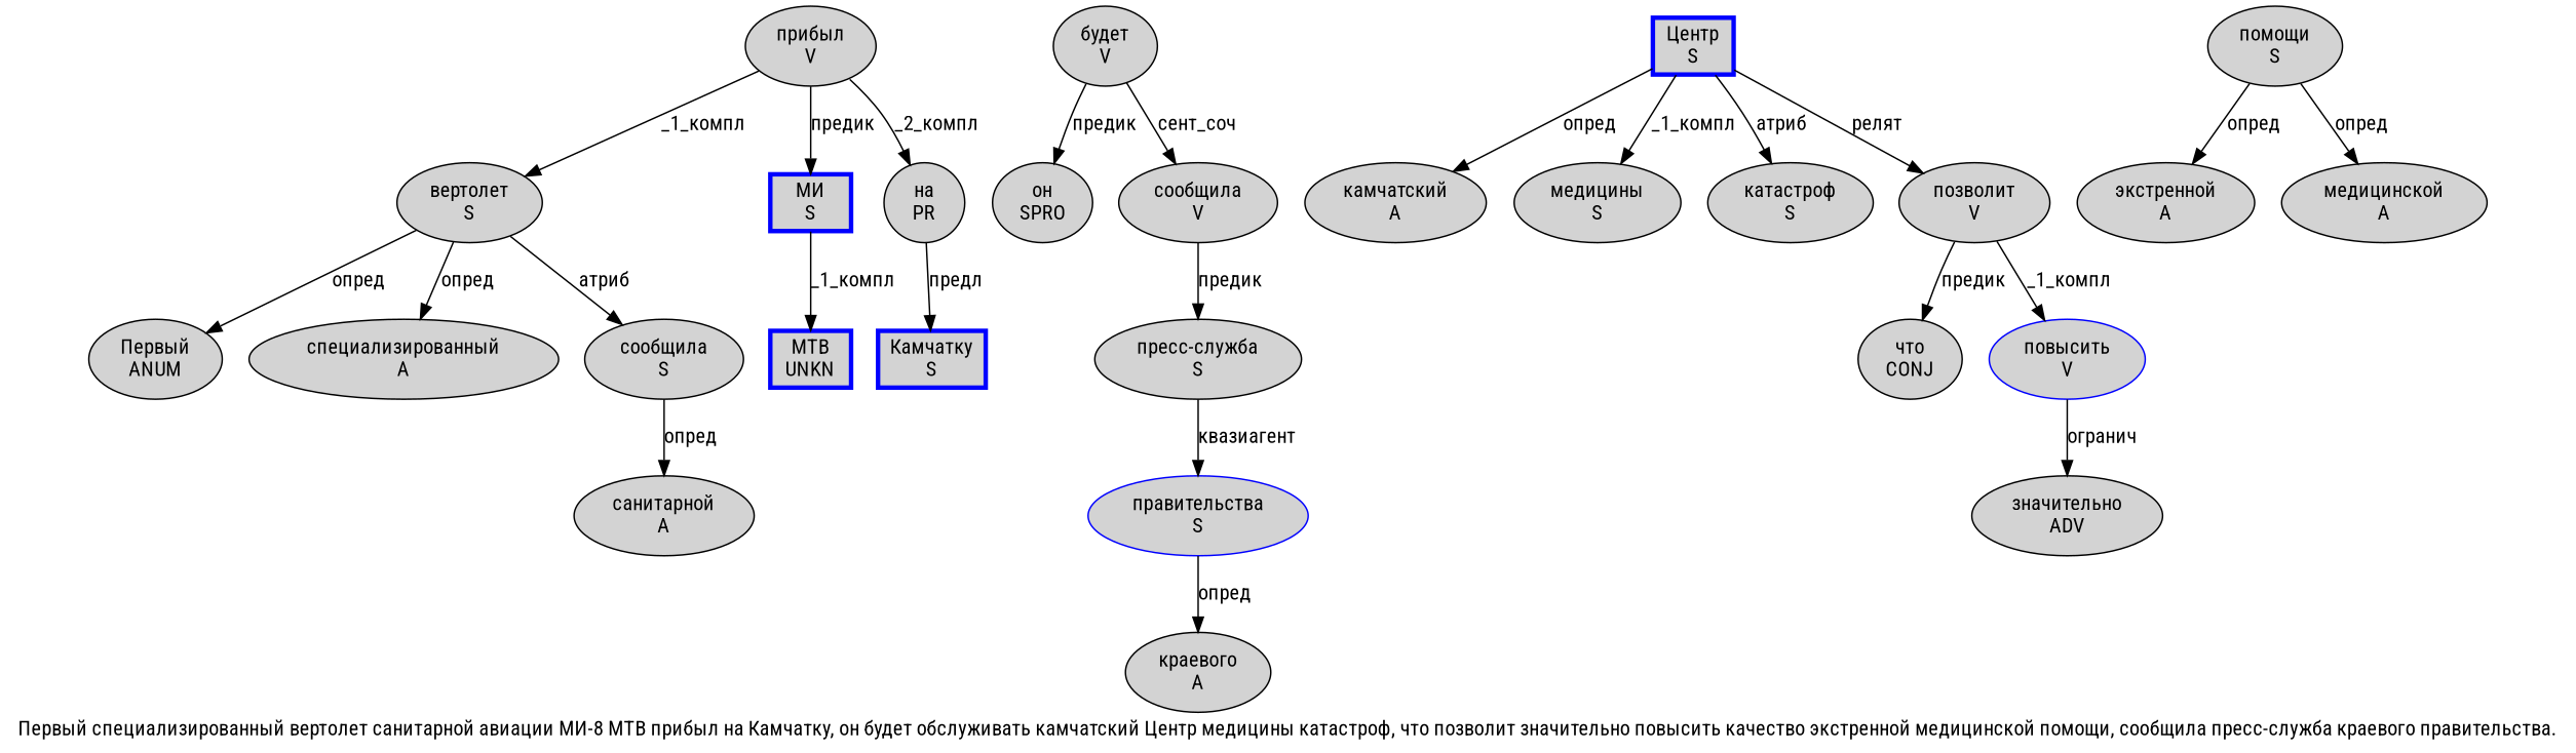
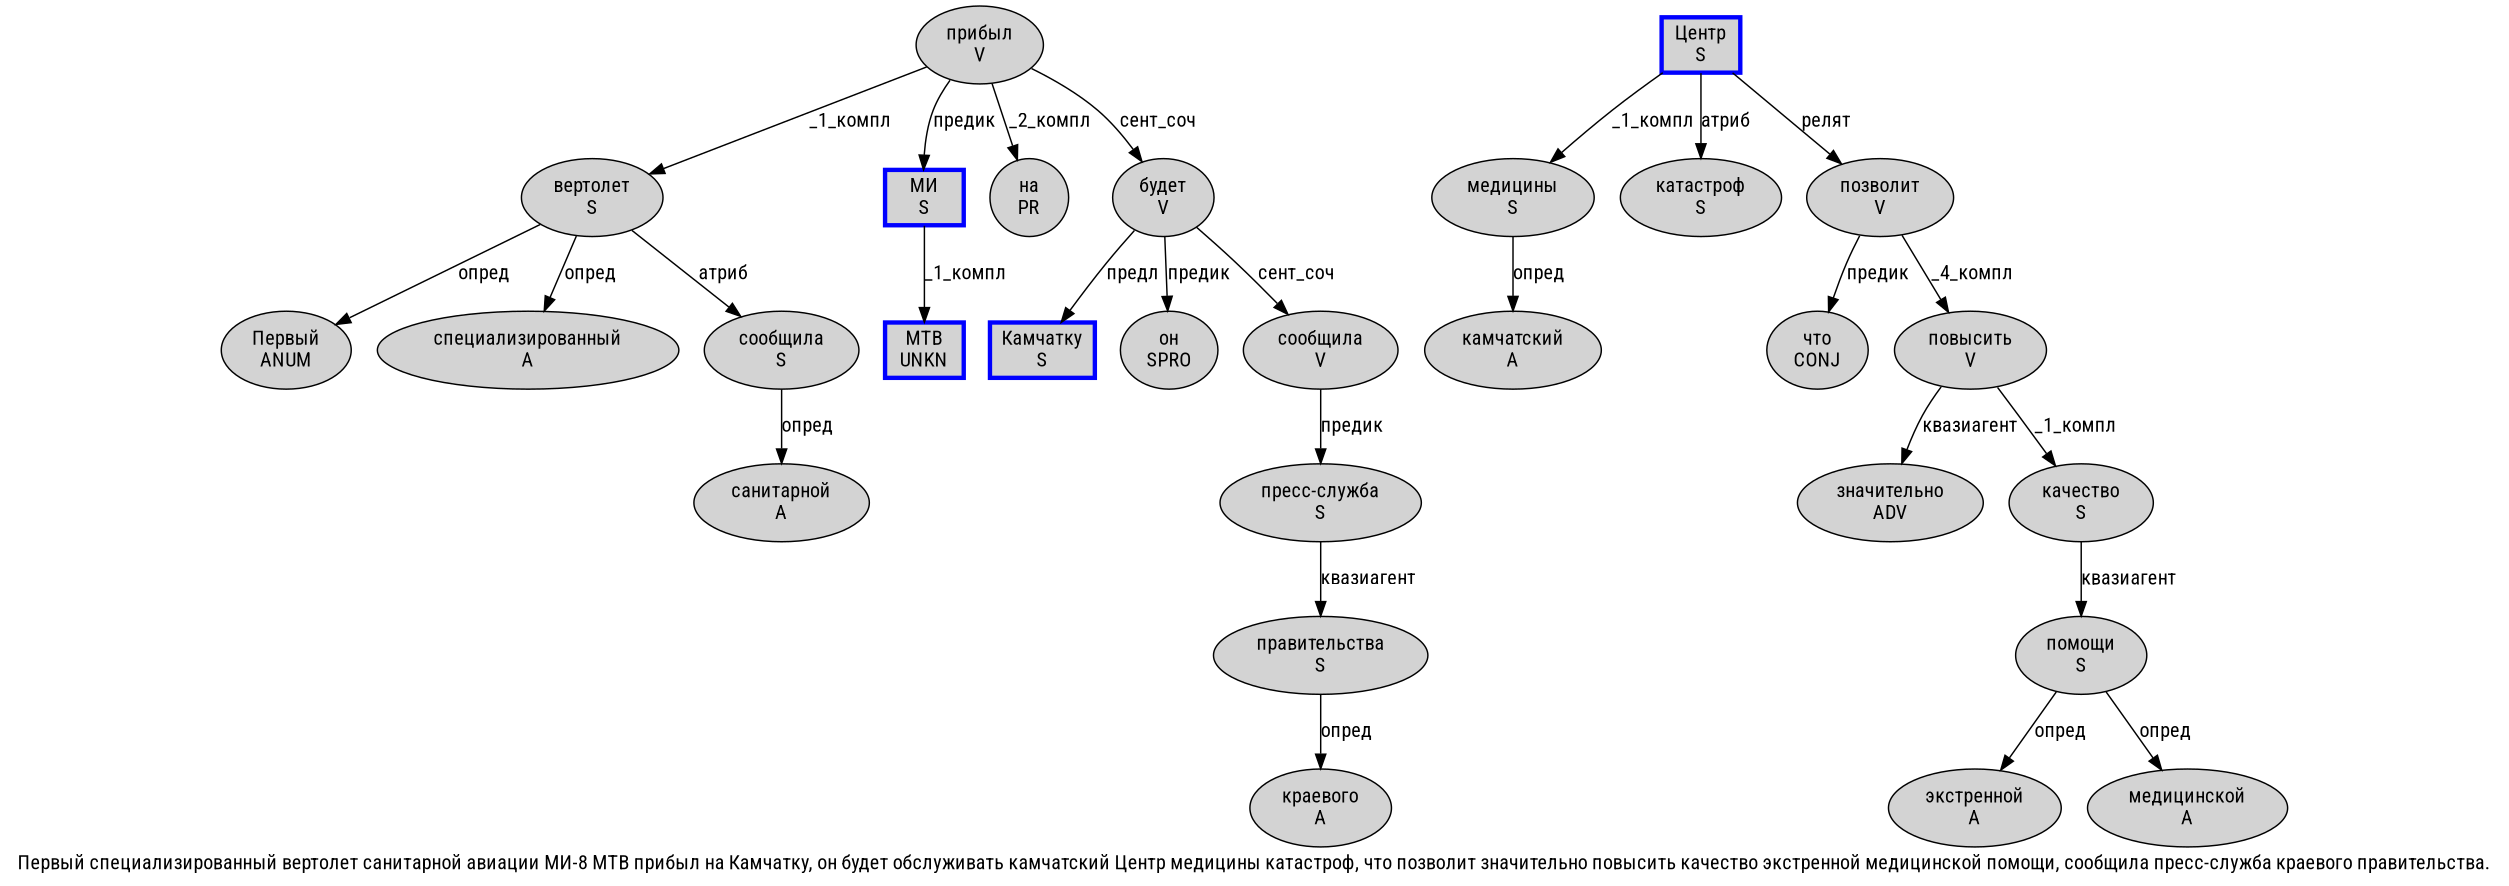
  digraph {
    fontname="Roboto Condensed"
    label="Первый специализированный вертолет санитарной авиации МИ-8 МТВ прибыл на Камчатку, он будет обслуживать камчатский Центр медицины катастроф, что позволит значительно повысить качество экстренной медицинской помощи, сообщила пресс-служба краевого правительства."
    node [fillcolor=lightgray fontname="Roboto Condensed" penwidth=1 shape=ellipse style=filled]
    edge [fontname="Roboto Condensed"]
    n1 [label="Первый\nANUM"]
    n2 [label="специализированный\nA"]
    n3 [label="вертолет\nS"]
    n4 [label="сообщила\nS"]
    n5 [label="санитарной\nA"]
    n6 [color=blue label="МИ\nS" penwidth=3 shape=box]
    n7 [color=blue label="МТВ\nUNKN" penwidth=3 shape=box]
    n8 [label="прибыл\nV"]
    n9 [label="на\nPR"]
    n10 [label="будет\nV"]
    n11 [color=blue label="Камчатку\nS" penwidth=3 shape=box]
    n12 [label="он\nSPRO"]
    n13 [label="сообщила\nV"]
    n14 [label="пресс-служба\nS"]
    n15 [color=blue label="Центр\nS" penwidth=3 shape=box]
    n16 [label="камчатский\nA"]
    n17 [label="медицины\nS"]
    n18 [label="катастроф\nS"]
    n19 [label="позволит\nV"]
    n20 [label="что\nCONJ"]
-   n21 [label="повысить\nV" color=blue]
+   n21 [label="повысить\nV"]
    n22 [label="значительно\nADV"]
+   n23 [label="качество\nS"]
    n24 [label="помощи\nS"]
    n25 [label="экстренной\nA"]
    n26 [label="медицинской\nA"]
-   n27 [label="правительства\nS" color=blue]
+   n27 [label="правительства\nS"]
    n28 [label="краевого\nA"]
    n3 -> n1 [label="опред"]
    n3 -> n2 [label="опред"]
    n3 -> n4 [label="атриб"]
    n4 -> n5 [label="опред"]
    n6 -> n7 [label="_1_компл"]
    n8 -> n3 [label="_1_компл"]
    n8 -> n6 [label="предик"]
    n8 -> n9 [label="_2_компл"]
-   n9 -> n11 [label="предл"]
+   n8 -> n10 [label="сент_соч"]
+   n10 -> n11 [label="предл"]
    n10 -> n12 [label="предик"]
    n10 -> n13 [label="сент_соч"]
    n13 -> n14 [label="предик"]
    n14 -> n27 [label="квазиагент"]
-   n15 -> n16 [label="опред"]
+   n17 -> n16 [label="опред"]
    n15 -> n17 [label="_1_компл"]
    n15 -> n18 [label="атриб"]
    n15 -> n19 [label="релят"]
    n19 -> n20 [label="предик"]
-   n19 -> n21 [label="_1_компл"]
-   n21 -> n22 [label="огранич"]
+   n19 -> n21 [label="_4_компл"]
+   n21 -> n22 [label="квазиагент"]
+   n21 -> n23 [label="_1_компл"]
+   n23 -> n24 [label="квазиагент"]
    n24 -> n25 [label="опред"]
    n24 -> n26 [label="опред"]
    n27 -> n28 [label="опред"]
  }
